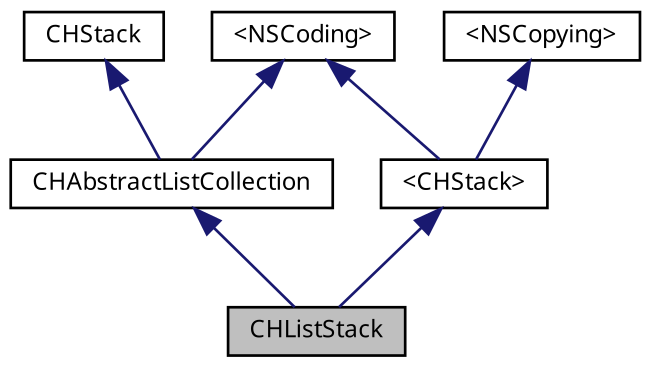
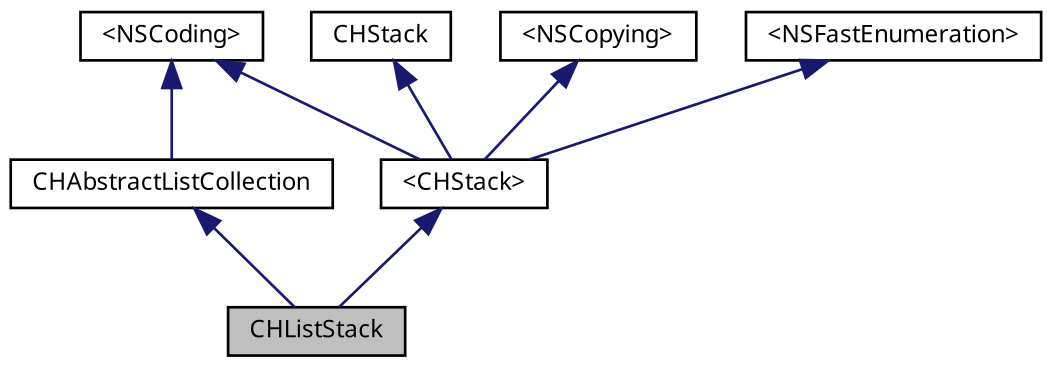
  digraph {
    node [color=black fontname=LucidaGrande fontsize=9 shape=record]
    edge [color=midnightblue dir=back fontname=LucidaGrande fontsize=9 labelfontname=LucidaGrande labelfontsize=9 style=solid]
    n1 [fillcolor=grey75 fontcolor=black height=0.2 label=CHListStack style=filled width=0.4]
    n2 [height=0.2 label=CHAbstractListCollection width=0.4]
    n3 [height=0.2 label=CHStack width=0.4]
    n4 [height=0.2 label="\<NSCoding\>" width=0.4]
    n5 [height=0.2 label="\<CHStack\>" width=0.4]
    n6 [height=0.2 label="\<NSCopying\>" width=0.4]
+   n7 [height=0.2 label="\<NSFastEnumeration\>" width=0.4]
    n2 -> n1
-   n3 -> n2
+   n3 -> n5
    n4 -> n2
    n4 -> n5
    n5 -> n1
    n6 -> n5
+   n7 -> n5
  }
